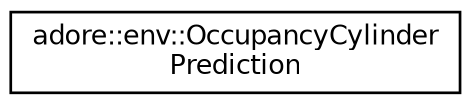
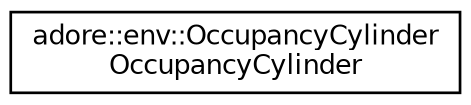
  digraph {
    rankdir=LR
-   n1 [color=black fillcolor=white fontname=Helvetica fontsize=10 height=0.2 label="adore::env::OccupancyCylinder\lPrediction" shape=record style=filled width=0.4]
+   n1 [color=black fillcolor=white fontname=Helvetica fontsize=10 height=0.2 label="adore::env::OccupancyCylinder\lOccupancyCylinder" shape=record style=filled width=0.4]
  }
